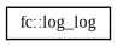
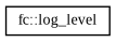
  digraph {
    rankdir=LR
    fontname="Liberation Serif"
-   n1 [color=black fillcolor=white fontname="Liberation Serif" fontsize=10 height=0.2 label="fc::log_log" shape=record style=filled width=0.4]
+   n1 [color=black fillcolor=white fontname="Liberation Serif" fontsize=10 height=0.2 label="fc::log_level" shape=record style=filled width=0.4]
  }
